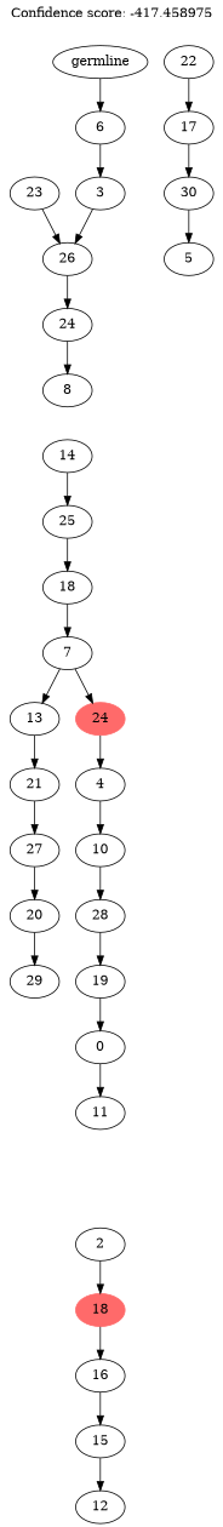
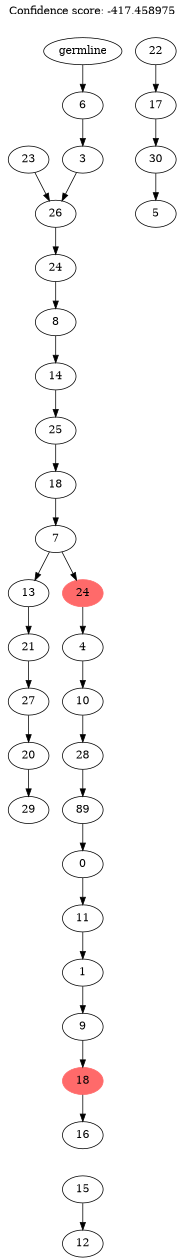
  digraph {
    label="Confidence score: -417.458975"
    labelloc=t
    n1 [label=20]
    n2 [label=29]
    n3 [label=27]
    n4 [label=21]
    n5 [label=13]
    n6 [label=15]
    n7 [label=12]
    n8 [label=16]
    n9 [color=indianred1 label=18 style=filled]
-   n10 [label=2]
+   n10 [label=9]
+   n11 [label=1]
    n12 [label=11]
    n13 [label=0]
-   n14 [label=19]
+   n14 [label=89]
    n15 [label=28]
    n16 [label=10]
    n17 [label=4]
    n18 [color=indianred1 label=24 style=filled]
    n19 [label=7]
    n20 [label=18]
    n21 [label=25]
    n22 [label=14]
    n23 [label=30]
    n24 [label=5]
    n25 [label=17]
    n26 [label=22]
    n27 [label=8]
    n28 [label=24]
    n29 [label=26]
    n30 [label=23]
    n31 [label=3]
    n32 [label=6]
    n33 [label=germline]
    n1 -> n2
    n3 -> n1
    n4 -> n3
    n5 -> n4
    n6 -> n7
-   n8 -> n6
    n9 -> n8
    n10 -> n9
+   n11 -> n10
+   n12 -> n11
    n13 -> n12
    n14 -> n13
    n15 -> n14
    n16 -> n15
    n17 -> n16
    n18 -> n17
    n19 -> n5
    n19 -> n18
    n20 -> n19
    n21 -> n20
    n22 -> n21
    n23 -> n24
    n25 -> n23
    n26 -> n25
+   n27 -> n22
    n28 -> n27
    n29 -> n28
    n30 -> n29
    n31 -> n29
    n32 -> n31
    n33 -> n32
  }
